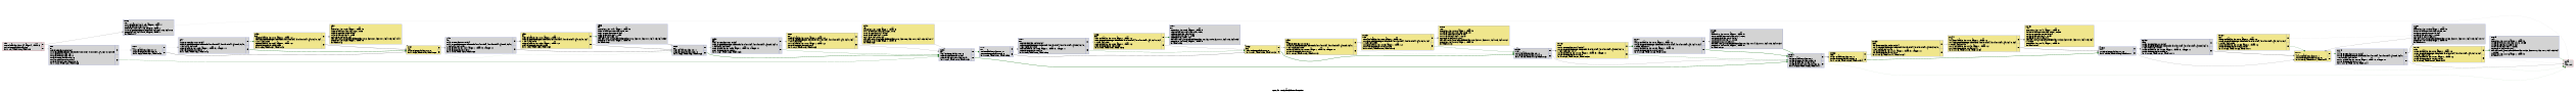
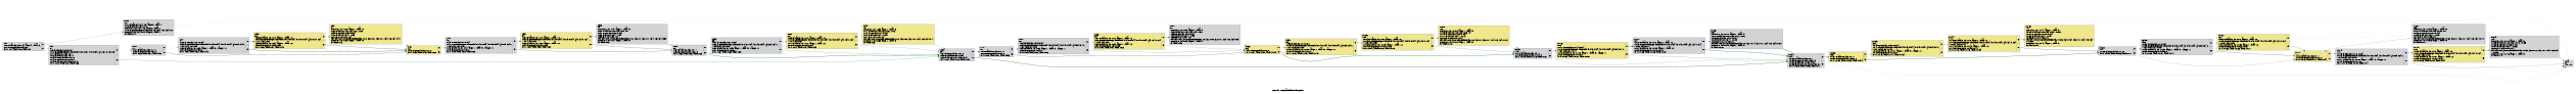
  digraph {
    label="CFG for '_Z6SearchiiiPxx' function"
    rankdir=LR
    node [color="#3d50c3ff" fillcolor=lightgrey shape=record style=filled]
    edge [arrowhead=box color=gray40 style=bold tailport=s0]
    n1 [color="#b70d28ff" label="{%5:\l  %6 = load i32, i32* @l, align 4, !tbaa !3\l  %7 = icmp slt i32 %6, %2\l  br i1 %7, label %16, label %8\l|{<s0>T|<s1>F}}"]
    n2 [label="{%16:\l16:                                               \l  %17 = load i64, i64* %3, align 8, !tbaa !7\l  %18 = add nsw i64 %17, 1\l  store i64 %18, i64* %3, align 8, !tbaa !7\l  %19 = getelementptr inbounds i64, i64* %3, i64 %18\l  store i64 %4, i64* %19, align 8, !tbaa !7\l  br label %44\l}"]
    n3 [label="{%8:\l8:                                                \l  %9 = sext i32 %2 to i64\l  %10 = getelementptr inbounds [100 x i8], [100 x i8]* @S, i64 0, i64 %9\l  %11 = add nsw i32 %2, 1\l  %12 = add nsw i32 %0, -1\l  %13 = icmp ult i32 %12, 8\l  %14 = zext i32 %12 to i64\l  %15 = shl nuw nsw i32 %12, 3\l  br i1 %13, label %20, label %23\l|{<s0>T|<s1>F}}"]
    n4 [color="#b70d28ff" label="{%44:\l44:                                               \l  ret void\l}"]
    n5 [label="{%20:\l20:                                               \l  %21 = add nsw i32 %1, -1\l  %22 = icmp ult i32 %21, 8\l  br i1 %22, label %27, label %42\l|{<s0>T|<s1>F}}"]
    n6 [label="{%23:\l23:                                               \l  %24 = icmp ult i32 %0, 8\l  %25 = zext i32 %0 to i64\l  %26 = shl nuw nsw i32 %0, 3\l  br i1 %24, label %78, label %131\l|{<s0>T|<s1>F}}"]
    n7 [label="{%27:\l27:                                               \l  %28 = zext i32 %21 to i64\l  %29 = getelementptr inbounds [8 x [8 x i8]], [8 x [8 x i8]]* @used, i64 0,\l... i64 %14, i64 %28\l  %30 = load i8, i8* %29, align 1, !tbaa !9, !range !11\l  %31 = icmp eq i8 %30, 0\l  br i1 %31, label %32, label %42\l|{<s0>T|<s1>F}}"]
    n8 [fillcolor=khaki label="{%42:\l42:                                               \l  %43 = icmp ult i32 %1, 8\l  br i1 %43, label %45, label %60\l|{<s0>T|<s1>F}}"]
    n9 [label="{%78:\l78:                                               \l  %79 = add nsw i32 %1, -1\l  %80 = icmp ult i32 %79, 8\l  br i1 %80, label %81, label %96\l|{<s0>T|<s1>F}}"]
    n10 [label="{%131:\l131:                                              \l  %132 = add nsw i32 %0, 1\l  %133 = icmp ult i32 %132, 8\l  %134 = zext i32 %132 to i64\l  %135 = shl nuw nsw i32 %132, 3\l  br i1 %133, label %136, label %44\l|{<s0>T|<s1>F}}"]
    n11 [fillcolor=khaki label="{%32:\l32:                                               \l  %33 = load i8, i8* %10, align 1, !tbaa !12\l  %34 = getelementptr inbounds [8 x [8 x i8]], [8 x [8 x i8]]* @b, i64 0, i64\l... %14, i64 %28\l  %35 = load i8, i8* %34, align 1, !tbaa !12\l  %36 = icmp eq i8 %33, %35\l  br i1 %36, label %37, label %42\l|{<s0>T|<s1>F}}"]
    n12 [label="{%45:\l45:                                               \l  %46 = zext i32 %1 to i64\l  %47 = getelementptr inbounds [8 x [8 x i8]], [8 x [8 x i8]]* @used, i64 0,\l... i64 %14, i64 %46\l  %48 = load i8, i8* %47, align 1, !tbaa !9, !range !11\l  %49 = icmp eq i8 %48, 0\l  br i1 %49, label %50, label %60\l|{<s0>T|<s1>F}}"]
    n13 [label="{%60:\l60:                                               \l  %61 = add nsw i32 %1, 1\l  %62 = icmp ult i32 %61, 8\l  br i1 %62, label %63, label %23\l|{<s0>T|<s1>F}}"]
    n14 [label="{%81:\l81:                                               \l  %82 = zext i32 %79 to i64\l  %83 = getelementptr inbounds [8 x [8 x i8]], [8 x [8 x i8]]* @used, i64 0,\l... i64 %25, i64 %82\l  %84 = load i8, i8* %83, align 1, !tbaa !9, !range !11\l  %85 = icmp eq i8 %84, 0\l  br i1 %85, label %86, label %96\l|{<s0>T|<s1>F}}"]
    n15 [fillcolor=khaki label="{%96:\l96:                                               \l  %97 = icmp ult i32 %1, 8\l  br i1 %97, label %98, label %113\l|{<s0>T|<s1>F}}"]
    n16 [fillcolor=khaki label="{%136:\l136:                                              \l  %137 = add nsw i32 %1, -1\l  %138 = icmp ult i32 %137, 8\l  br i1 %138, label %139, label %154\l|{<s0>T|<s1>F}}"]
    n17 [fillcolor=khaki label="{%37:\l37:                                               \l  store i8 1, i8* %29, align 1, !tbaa !9\l  %38 = add nuw nsw i32 %21, %15\l  %39 = zext i32 %38 to i64\l  %40 = shl nuw i64 1, %39\l  %41 = or i64 %40, %4\l  tail call void @_Z6SearchiiiPxx(i32 %12, i32 %21, i32 %11, i64* %3, i64 %41)\l  store i8 0, i8* %29, align 1, !tbaa !9\l  br label %42\l}"]
    n18 [fillcolor=khaki label="{%50:\l50:                                               \l  %51 = load i8, i8* %10, align 1, !tbaa !12\l  %52 = getelementptr inbounds [8 x [8 x i8]], [8 x [8 x i8]]* @b, i64 0, i64\l... %14, i64 %46\l  %53 = load i8, i8* %52, align 1, !tbaa !12\l  %54 = icmp eq i8 %51, %53\l  br i1 %54, label %55, label %60\l|{<s0>T|<s1>F}}"]
    n19 [label="{%63:\l63:                                               \l  %64 = zext i32 %61 to i64\l  %65 = getelementptr inbounds [8 x [8 x i8]], [8 x [8 x i8]]* @used, i64 0,\l... i64 %14, i64 %64\l  %66 = load i8, i8* %65, align 1, !tbaa !9, !range !11\l  %67 = icmp eq i8 %66, 0\l  br i1 %67, label %68, label %23\l|{<s0>T|<s1>F}}"]
    n20 [fillcolor=khaki label="{%86:\l86:                                               \l  %87 = load i8, i8* %10, align 1, !tbaa !12\l  %88 = getelementptr inbounds [8 x [8 x i8]], [8 x [8 x i8]]* @b, i64 0, i64\l... %25, i64 %82\l  %89 = load i8, i8* %88, align 1, !tbaa !12\l  %90 = icmp eq i8 %87, %89\l  br i1 %90, label %91, label %96\l|{<s0>T|<s1>F}}"]
    n21 [fillcolor=khaki label="{%98:\l98:                                               \l  %99 = zext i32 %1 to i64\l  %100 = getelementptr inbounds [8 x [8 x i8]], [8 x [8 x i8]]* @used, i64 0,\l... i64 %25, i64 %99\l  %101 = load i8, i8* %100, align 1, !tbaa !9, !range !11\l  %102 = icmp eq i8 %101, 0\l  br i1 %102, label %103, label %113\l|{<s0>T|<s1>F}}"]
    n22 [label="{%113:\l113:                                              \l  %114 = add nsw i32 %1, 1\l  %115 = icmp ult i32 %114, 8\l  br i1 %115, label %116, label %131\l|{<s0>T|<s1>F}}"]
    n23 [fillcolor=khaki label="{%139:\l139:                                              \l  %140 = zext i32 %137 to i64\l  %141 = getelementptr inbounds [8 x [8 x i8]], [8 x [8 x i8]]* @used, i64 0,\l... i64 %134, i64 %140\l  %142 = load i8, i8* %141, align 1, !tbaa !9, !range !11\l  %143 = icmp eq i8 %142, 0\l  br i1 %143, label %144, label %154\l|{<s0>T|<s1>F}}"]
    n24 [label="{%154:\l154:                                              \l  %155 = icmp ult i32 %1, 8\l  br i1 %155, label %156, label %171\l|{<s0>T|<s1>F}}"]
    n25 [label="{%55:\l55:                                               \l  store i8 1, i8* %47, align 1, !tbaa !9\l  %56 = add nuw nsw i32 %15, %1\l  %57 = zext i32 %56 to i64\l  %58 = shl nuw i64 1, %57\l  %59 = or i64 %58, %4\l  tail call void @_Z6SearchiiiPxx(i32 %12, i32 %1, i32 %11, i64* %3, i64 %59)\l  store i8 0, i8* %47, align 1, !tbaa !9\l  br label %60\l}"]
    n26 [fillcolor=khaki label="{%68:\l68:                                               \l  %69 = load i8, i8* %10, align 1, !tbaa !12\l  %70 = getelementptr inbounds [8 x [8 x i8]], [8 x [8 x i8]]* @b, i64 0, i64\l... %14, i64 %64\l  %71 = load i8, i8* %70, align 1, !tbaa !12\l  %72 = icmp eq i8 %69, %71\l  br i1 %72, label %73, label %23\l|{<s0>T|<s1>F}}"]
    n27 [fillcolor=khaki label="{%73:\l73:                                               \l  store i8 1, i8* %65, align 1, !tbaa !9\l  %74 = add nuw nsw i32 %61, %15\l  %75 = zext i32 %74 to i64\l  %76 = shl nuw i64 1, %75\l  %77 = or i64 %76, %4\l  tail call void @_Z6SearchiiiPxx(i32 %12, i32 %61, i32 %11, i64* %3, i64 %77)\l  store i8 0, i8* %65, align 1, !tbaa !9\l  br label %23\l}"]
    n28 [label="{%91:\l91:                                               \l  store i8 1, i8* %83, align 1, !tbaa !9\l  %92 = add nuw nsw i32 %79, %26\l  %93 = zext i32 %92 to i64\l  %94 = shl nuw i64 1, %93\l  %95 = or i64 %94, %4\l  tail call void @_Z6SearchiiiPxx(i32 %0, i32 %79, i32 %11, i64* %3, i64 %95)\l  store i8 0, i8* %83, align 1, !tbaa !9\l  br label %96\l}"]
    n29 [fillcolor=khaki label="{%103:\l103:                                              \l  %104 = load i8, i8* %10, align 1, !tbaa !12\l  %105 = getelementptr inbounds [8 x [8 x i8]], [8 x [8 x i8]]* @b, i64 0, i64\l... %25, i64 %99\l  %106 = load i8, i8* %105, align 1, !tbaa !12\l  %107 = icmp eq i8 %104, %106\l  br i1 %107, label %108, label %113\l|{<s0>T|<s1>F}}"]
    n30 [fillcolor=khaki label="{%116:\l116:                                              \l  %117 = zext i32 %114 to i64\l  %118 = getelementptr inbounds [8 x [8 x i8]], [8 x [8 x i8]]* @used, i64 0,\l... i64 %25, i64 %117\l  %119 = load i8, i8* %118, align 1, !tbaa !9, !range !11\l  %120 = icmp eq i8 %119, 0\l  br i1 %120, label %121, label %131\l|{<s0>T|<s1>F}}"]
    n31 [fillcolor=khaki label="{%108:\l108:                                              \l  store i8 1, i8* %100, align 1, !tbaa !9\l  %109 = add nuw nsw i32 %26, %1\l  %110 = zext i32 %109 to i64\l  %111 = shl nuw i64 1, %110\l  %112 = or i64 %111, %4\l  tail call void @_Z6SearchiiiPxx(i32 %0, i32 %1, i32 %11, i64* %3, i64 %112)\l  store i8 0, i8* %100, align 1, !tbaa !9\l  br label %113\l}"]
    n32 [label="{%121:\l121:                                              \l  %122 = load i8, i8* %10, align 1, !tbaa !12\l  %123 = getelementptr inbounds [8 x [8 x i8]], [8 x [8 x i8]]* @b, i64 0, i64\l... %25, i64 %117\l  %124 = load i8, i8* %123, align 1, !tbaa !12\l  %125 = icmp eq i8 %122, %124\l  br i1 %125, label %126, label %131\l|{<s0>T|<s1>F}}"]
    n33 [label="{%126:\l126:                                              \l  store i8 1, i8* %118, align 1, !tbaa !9\l  %127 = add nuw nsw i32 %114, %26\l  %128 = zext i32 %127 to i64\l  %129 = shl nuw i64 1, %128\l  %130 = or i64 %129, %4\l  tail call void @_Z6SearchiiiPxx(i32 %0, i32 %114, i32 %11, i64* %3, i64 %130)\l  store i8 0, i8* %118, align 1, !tbaa !9\l  br label %131\l}"]
    n34 [fillcolor=khaki label="{%144:\l144:                                              \l  %145 = load i8, i8* %10, align 1, !tbaa !12\l  %146 = getelementptr inbounds [8 x [8 x i8]], [8 x [8 x i8]]* @b, i64 0, i64\l... %134, i64 %140\l  %147 = load i8, i8* %146, align 1, !tbaa !12\l  %148 = icmp eq i8 %145, %147\l  br i1 %148, label %149, label %154\l|{<s0>T|<s1>F}}"]
    n35 [label="{%156:\l156:                                              \l  %157 = zext i32 %1 to i64\l  %158 = getelementptr inbounds [8 x [8 x i8]], [8 x [8 x i8]]* @used, i64 0,\l... i64 %134, i64 %157\l  %159 = load i8, i8* %158, align 1, !tbaa !9, !range !11\l  %160 = icmp eq i8 %159, 0\l  br i1 %160, label %161, label %171\l|{<s0>T|<s1>F}}"]
    n36 [fillcolor=khaki label="{%171:\l171:                                              \l  %172 = add nsw i32 %1, 1\l  %173 = icmp ult i32 %172, 8\l  br i1 %173, label %174, label %44\l|{<s0>T|<s1>F}}"]
    n37 [fillcolor=khaki label="{%149:\l149:                                              \l  store i8 1, i8* %141, align 1, !tbaa !9\l  %150 = add nuw nsw i32 %137, %135\l  %151 = zext i32 %150 to i64\l  %152 = shl nuw i64 1, %151\l  %153 = or i64 %152, %4\l  tail call void @_Z6SearchiiiPxx(i32 %132, i32 %137, i32 %11, i64* %3, i64\l... %153)\l  store i8 0, i8* %141, align 1, !tbaa !9\l  br label %154\l}"]
    n38 [fillcolor=khaki label="{%161:\l161:                                              \l  %162 = load i8, i8* %10, align 1, !tbaa !12\l  %163 = getelementptr inbounds [8 x [8 x i8]], [8 x [8 x i8]]* @b, i64 0, i64\l... %134, i64 %157\l  %164 = load i8, i8* %163, align 1, !tbaa !12\l  %165 = icmp eq i8 %162, %164\l  br i1 %165, label %166, label %171\l|{<s0>T|<s1>F}}"]
    n39 [label="{%174:\l174:                                              \l  %175 = zext i32 %172 to i64\l  %176 = getelementptr inbounds [8 x [8 x i8]], [8 x [8 x i8]]* @used, i64 0,\l... i64 %134, i64 %175\l  %177 = load i8, i8* %176, align 1, !tbaa !9, !range !11\l  %178 = icmp eq i8 %177, 0\l  br i1 %178, label %179, label %44\l|{<s0>T|<s1>F}}"]
    n40 [label="{%166:\l166:                                              \l  store i8 1, i8* %158, align 1, !tbaa !9\l  %167 = add nuw nsw i32 %135, %1\l  %168 = zext i32 %167 to i64\l  %169 = shl nuw i64 1, %168\l  %170 = or i64 %169, %4\l  tail call void @_Z6SearchiiiPxx(i32 %132, i32 %1, i32 %11, i64* %3, i64 %170)\l  store i8 0, i8* %158, align 1, !tbaa !9\l  br label %171\l}"]
    n41 [fillcolor=khaki label="{%179:\l179:                                              \l  %180 = load i8, i8* %10, align 1, !tbaa !12\l  %181 = getelementptr inbounds [8 x [8 x i8]], [8 x [8 x i8]]* @b, i64 0, i64\l... %134, i64 %175\l  %182 = load i8, i8* %181, align 1, !tbaa !12\l  %183 = icmp eq i8 %180, %182\l  br i1 %183, label %184, label %44\l|{<s0>T|<s1>F}}"]
    n42 [label="{%184:\l184:                                              \l  store i8 1, i8* %176, align 1, !tbaa !9\l  %185 = add nuw nsw i32 %172, %135\l  %186 = zext i32 %185 to i64\l  %187 = shl nuw i64 1, %186\l  %188 = or i64 %187, %4\l  tail call void @_Z6SearchiiiPxx(i32 %132, i32 %172, i32 %11, i64* %3, i64\l... %188)\l  store i8 0, i8* %176, align 1, !tbaa !9\l  br label %44\l}"]
    n1 -> n2 [style=solid]
    n1 -> n3 [arrowhead=odot style=dotted tailport=s1]
    n2 -> n4 [arrowhead=dot style=dotted]
    n3 -> n5 [arrowhead=dot style=dotted]
    n3 -> n6 [color=darkgreen style=solid tailport=s1]
    n5 -> n7 [arrowhead=dot style=dotted]
    n5 -> n8 [arrowhead=dot tailport=s1]
    n6 -> n9 [color=darkgreen style=solid]
    n6 -> n10 [arrowhead=dot color=darkgreen tailport=s1]
    n7 -> n8 [color=darkgreen tailport=s1]
    n7 -> n11 [arrowhead=dot color=darkgreen]
    n8 -> n12 [arrowhead=dot style=solid]
    n8 -> n13 [arrowhead=odot color=darkgreen style=dotted tailport=s1]
    n9 -> n14 [style=dotted]
    n9 -> n15 [arrowhead=dot tailport=s1]
    n10 -> n4 [color=darkgreen style=dotted tailport=s1]
    n10 -> n16
    n11 -> n8 [tailport=s1]
    n11 -> n17 [style=dotted]
    n12 -> n13 [arrowhead=odot tailport=s1]
    n12 -> n18
    n13 -> n6 [arrowhead=dot color=darkgreen tailport=s1]
    n13 -> n19 [arrowhead=odot color=darkgreen style=dotted]
    n14 -> n15 [color=darkgreen style=solid tailport=s1]
    n14 -> n20 [arrowhead=odot style=dotted]
    n15 -> n21 [arrowhead=dot style=solid]
    n15 -> n22 [arrowhead=dot color=darkgreen tailport=s1]
    n16 -> n23 [arrowhead=odot color=darkgreen style=solid]
    n16 -> n24 [color=darkgreen tailport=s1]
    n17 -> n8 [arrowhead=dot style=dotted]
    n18 -> n13 [arrowhead=odot tailport=s1]
    n18 -> n25 [arrowhead=dot color=darkgreen style=solid]
    n19 -> n6 [color=darkgreen style=solid tailport=s1]
    n19 -> n26 [arrowhead=dot style=dotted]
    n20 -> n15 [style=solid tailport=s1]
    n20 -> n28 [arrowhead=dot color=darkgreen]
    n21 -> n22 [arrowhead=dot color=darkgreen style=dotted tailport=s1]
    n21 -> n29 [arrowhead=odot]
    n22 -> n10 [arrowhead=odot style=solid tailport=s1]
    n22 -> n30
    n23 -> n24 [style=dotted tailport=s1]
    n23 -> n34 [arrowhead=odot style=solid]
    n24 -> n35 [style=solid]
    n24 -> n36 [style=solid tailport=s1]
    n25 -> n13 [arrowhead=odot]
    n26 -> n6 [style=solid tailport=s1]
    n26 -> n27 [arrowhead=odot style=dotted]
    n27 -> n6 [style=solid]
    n28 -> n15 [style=dotted]
    n29 -> n22 [color=darkgreen style=solid tailport=s1]
    n29 -> n31 [style=solid]
    n30 -> n10 [color=darkgreen style=solid tailport=s1]
    n30 -> n32 [color=darkgreen]
    n31 -> n22 [style=dotted]
    n32 -> n10 [color=darkgreen tailport=s1]
    n32 -> n33 [arrowhead=dot style=dotted]
    n33 -> n10 [arrowhead=odot color=darkgreen]
    n34 -> n24 [arrowhead=odot tailport=s1]
    n34 -> n37
    n35 -> n36 [tailport=s1]
    n35 -> n38 [arrowhead=odot color=darkgreen style=dotted]
    n36 -> n4 [color=darkgreen style=dotted tailport=s1]
    n36 -> n39 [arrowhead=dot color=darkgreen style=dotted]
    n37 -> n24 [style=dotted]
    n38 -> n36 [color=darkgreen style=solid tailport=s1]
    n38 -> n40 [arrowhead=odot style=dotted]
    n39 -> n4 [arrowhead=dot style=solid tailport=s1]
-   n39 -> n40 [arrowhead=dot]
+   n39 -> n41 [arrowhead=dot]
    n40 -> n36 [style=solid]
    n41 -> n4 [arrowhead=odot style=dotted tailport=s1]
    n41 -> n42 [arrowhead=dot color=darkgreen]
    n42 -> n4 [arrowhead=odot color=darkgreen style=solid]
  }
